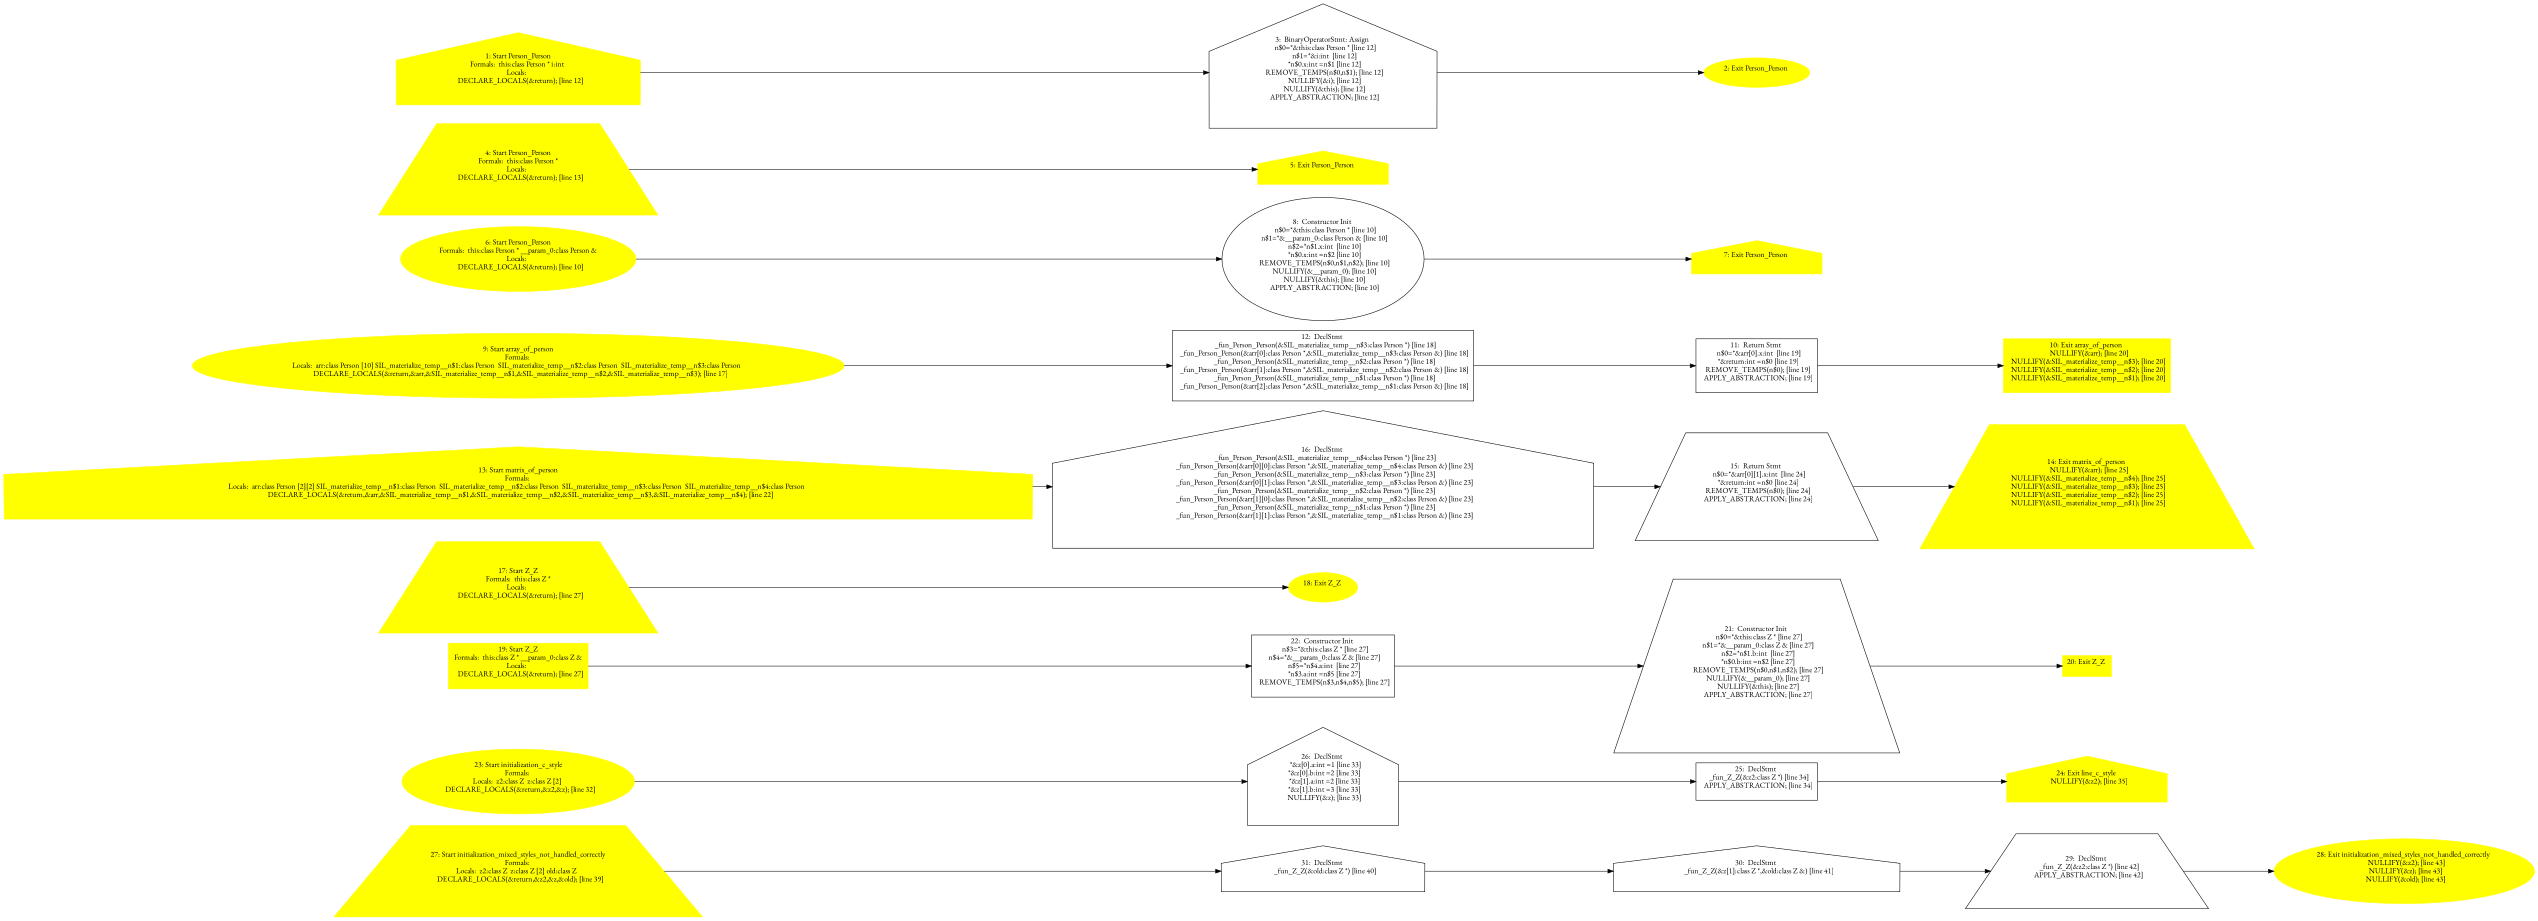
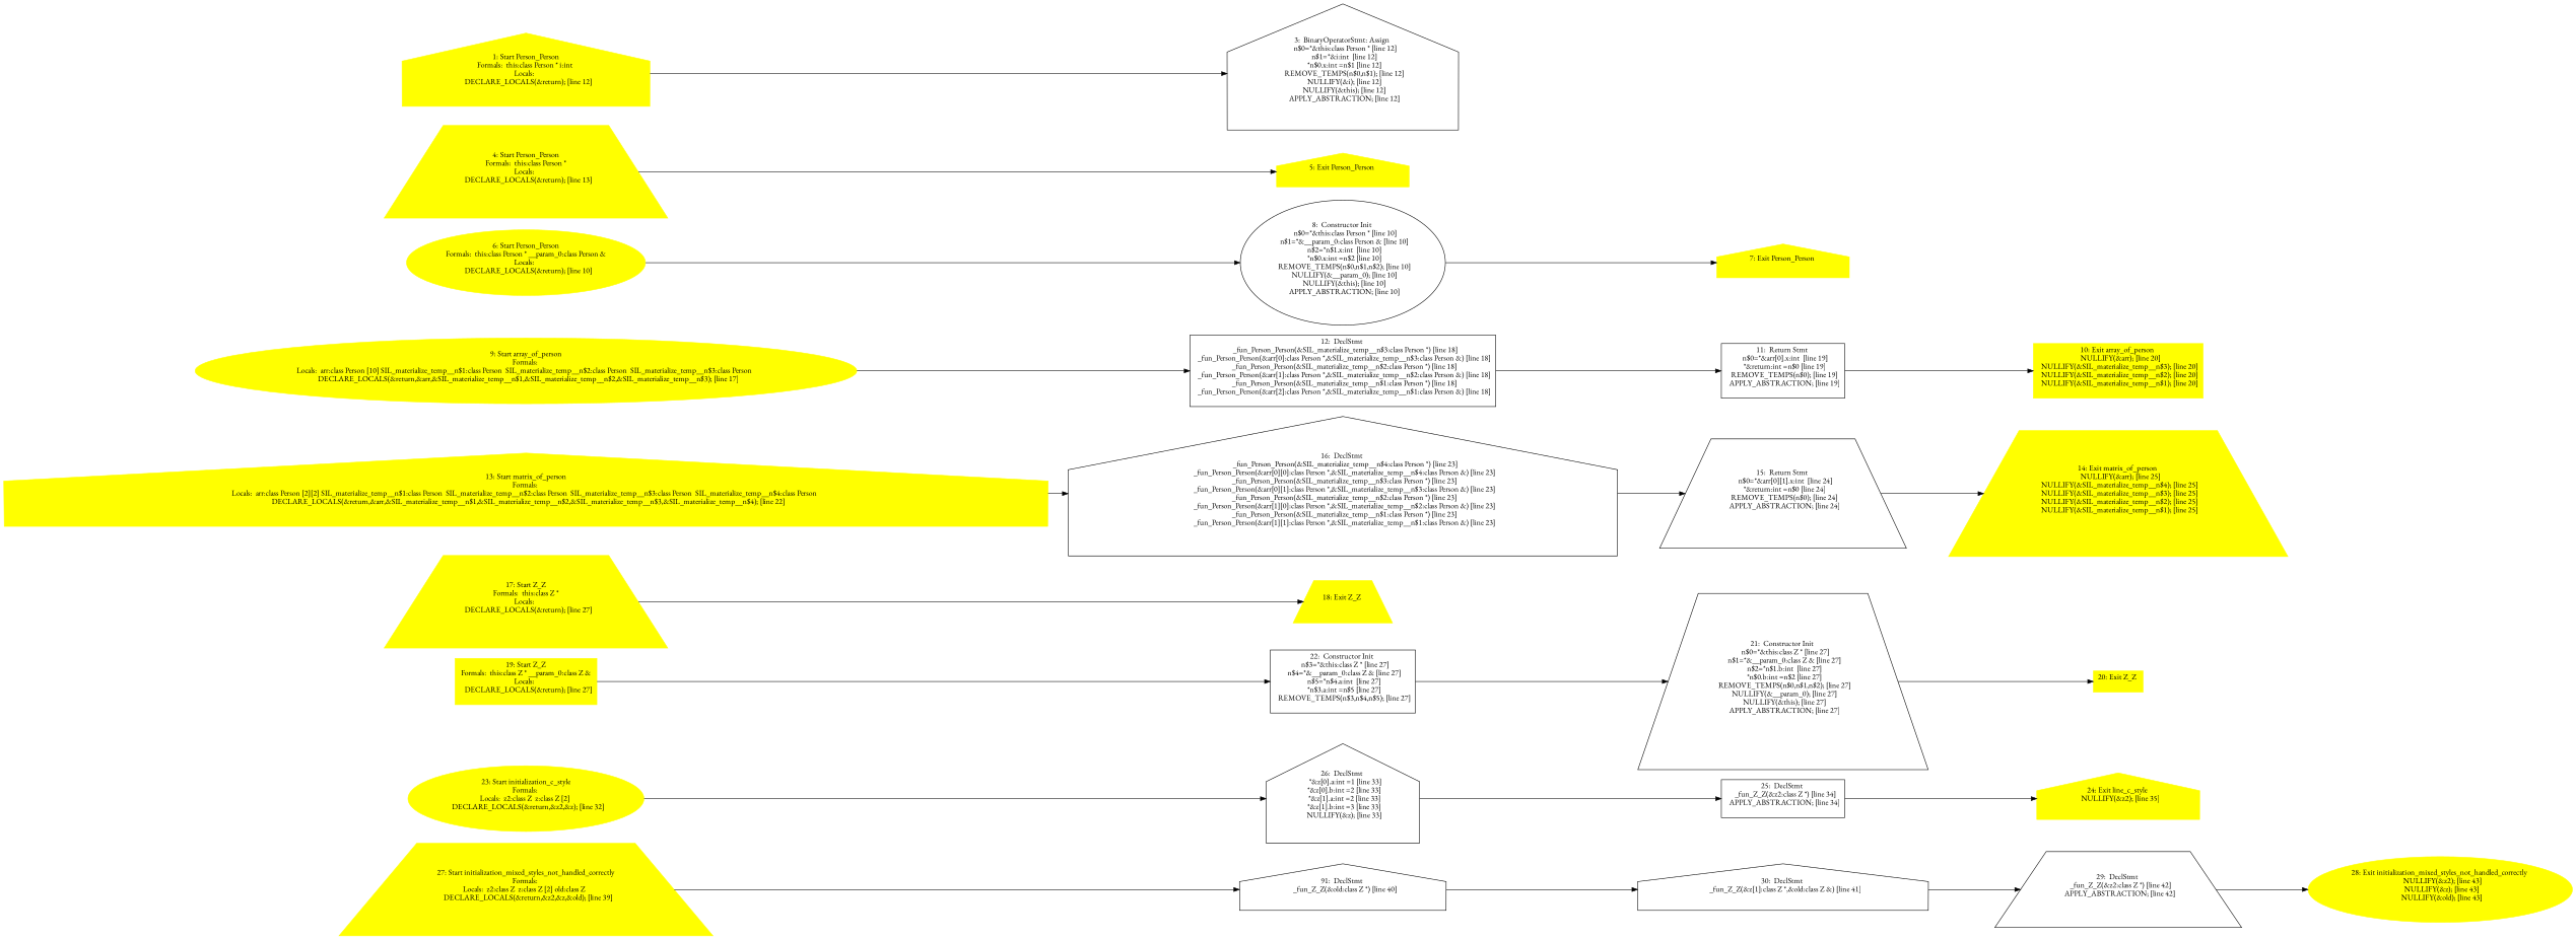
  digraph {
    fontname="EB Garamond"
    rankdir=LR
    node [fontname="EB Garamond" shape=house color=yellow style=filled]
    edge [fontname="EB Garamond"]
-   n1 [label="31:  DeclStmt \n   _fun_Z_Z(&old:class Z *) [line 40]\n " color="" style=""]
+   n1 [label="91:  DeclStmt \n   _fun_Z_Z(&old:class Z *) [line 40]\n " color="" style=""]
    n2 [label="30:  DeclStmt \n   _fun_Z_Z(&z[1]:class Z *,&old:class Z &) [line 41]\n " color="" style=""]
    n3 [label="29:  DeclStmt \n   _fun_Z_Z(&z2:class Z *) [line 42]\n  APPLY_ABSTRACTION; [line 42]\n " shape=trapezium color="" style=""]
    n4 [label="28: Exit initialization_mixed_styles_not_handled_correctly \n   NULLIFY(&z2); [line 43]\n  NULLIFY(&z); [line 43]\n  NULLIFY(&old); [line 43]\n " shape=ellipse]
    n5 [label="27: Start initialization_mixed_styles_not_handled_correctly\nFormals: \nLocals:  z2:class Z  z:class Z [2] old:class Z  \n   DECLARE_LOCALS(&return,&z2,&z,&old); [line 39]\n " shape=trapezium]
    n6 [label="26:  DeclStmt \n   *&z[0].a:int =1 [line 33]\n  *&z[0].b:int =2 [line 33]\n  *&z[1].a:int =2 [line 33]\n  *&z[1].b:int =3 [line 33]\n  NULLIFY(&z); [line 33]\n " color="" style=""]
    n7 [label="25:  DeclStmt \n   _fun_Z_Z(&z2:class Z *) [line 34]\n  APPLY_ABSTRACTION; [line 34]\n " shape=box color="" style=""]
    n8 [label="24: Exit line_c_style \n   NULLIFY(&z2); [line 35]\n "]
    n9 [label="23: Start initialization_c_style\nFormals: \nLocals:  z2:class Z  z:class Z [2] \n   DECLARE_LOCALS(&return,&z2,&z); [line 32]\n " shape=ellipse]
    n10 [label="22:  Constructor Init \n   n$3=*&this:class Z * [line 27]\n  n$4=*&__param_0:class Z & [line 27]\n  n$5=*n$4.a:int  [line 27]\n  *n$3.a:int =n$5 [line 27]\n  REMOVE_TEMPS(n$3,n$4,n$5); [line 27]\n " shape=box color="" style=""]
    n11 [label="21:  Constructor Init \n   n$0=*&this:class Z * [line 27]\n  n$1=*&__param_0:class Z & [line 27]\n  n$2=*n$1.b:int  [line 27]\n  *n$0.b:int =n$2 [line 27]\n  REMOVE_TEMPS(n$0,n$1,n$2); [line 27]\n  NULLIFY(&__param_0); [line 27]\n  NULLIFY(&this); [line 27]\n  APPLY_ABSTRACTION; [line 27]\n " shape=trapezium color="" style=""]
    n12 [label="20: Exit Z_Z \n  " shape=box]
    n13 [label="19: Start Z_Z\nFormals:  this:class Z * __param_0:class Z &\nLocals:  \n   DECLARE_LOCALS(&return); [line 27]\n " shape=box]
-   n14 [label="18: Exit Z_Z \n  " shape=ellipse]
+   n14 [label="18: Exit Z_Z \n  " shape=trapezium]
    n15 [label="17: Start Z_Z\nFormals:  this:class Z *\nLocals:  \n   DECLARE_LOCALS(&return); [line 27]\n " shape=trapezium]
    n16 [label="16:  DeclStmt \n   _fun_Person_Person(&SIL_materialize_temp__n$4:class Person *) [line 23]\n  _fun_Person_Person(&arr[0][0]:class Person *,&SIL_materialize_temp__n$4:class Person &) [line 23]\n  _fun_Person_Person(&SIL_materialize_temp__n$3:class Person *) [line 23]\n  _fun_Person_Person(&arr[0][1]:class Person *,&SIL_materialize_temp__n$3:class Person &) [line 23]\n  _fun_Person_Person(&SIL_materialize_temp__n$2:class Person *) [line 23]\n  _fun_Person_Person(&arr[1][0]:class Person *,&SIL_materialize_temp__n$2:class Person &) [line 23]\n  _fun_Person_Person(&SIL_materialize_temp__n$1:class Person *) [line 23]\n  _fun_Person_Person(&arr[1][1]:class Person *,&SIL_materialize_temp__n$1:class Person &) [line 23]\n " color="" style=""]
    n17 [label="15:  Return Stmt \n   n$0=*&arr[0][1].x:int  [line 24]\n  *&return:int =n$0 [line 24]\n  REMOVE_TEMPS(n$0); [line 24]\n  APPLY_ABSTRACTION; [line 24]\n " shape=trapezium color="" style=""]
    n18 [label="14: Exit matrix_of_person \n   NULLIFY(&arr); [line 25]\n  NULLIFY(&SIL_materialize_temp__n$4); [line 25]\n  NULLIFY(&SIL_materialize_temp__n$3); [line 25]\n  NULLIFY(&SIL_materialize_temp__n$2); [line 25]\n  NULLIFY(&SIL_materialize_temp__n$1); [line 25]\n " shape=trapezium]
    n19 [label="13: Start matrix_of_person\nFormals: \nLocals:  arr:class Person [2][2] SIL_materialize_temp__n$1:class Person  SIL_materialize_temp__n$2:class Person  SIL_materialize_temp__n$3:class Person  SIL_materialize_temp__n$4:class Person  \n   DECLARE_LOCALS(&return,&arr,&SIL_materialize_temp__n$1,&SIL_materialize_temp__n$2,&SIL_materialize_temp__n$3,&SIL_materialize_temp__n$4); [line 22]\n "]
    n20 [label="12:  DeclStmt \n   _fun_Person_Person(&SIL_materialize_temp__n$3:class Person *) [line 18]\n  _fun_Person_Person(&arr[0]:class Person *,&SIL_materialize_temp__n$3:class Person &) [line 18]\n  _fun_Person_Person(&SIL_materialize_temp__n$2:class Person *) [line 18]\n  _fun_Person_Person(&arr[1]:class Person *,&SIL_materialize_temp__n$2:class Person &) [line 18]\n  _fun_Person_Person(&SIL_materialize_temp__n$1:class Person *) [line 18]\n  _fun_Person_Person(&arr[2]:class Person *,&SIL_materialize_temp__n$1:class Person &) [line 18]\n " shape=box color="" style=""]
    n21 [label="11:  Return Stmt \n   n$0=*&arr[0].x:int  [line 19]\n  *&return:int =n$0 [line 19]\n  REMOVE_TEMPS(n$0); [line 19]\n  APPLY_ABSTRACTION; [line 19]\n " shape=box color="" style=""]
    n22 [label="10: Exit array_of_person \n   NULLIFY(&arr); [line 20]\n  NULLIFY(&SIL_materialize_temp__n$3); [line 20]\n  NULLIFY(&SIL_materialize_temp__n$2); [line 20]\n  NULLIFY(&SIL_materialize_temp__n$1); [line 20]\n " shape=box]
    n23 [label="9: Start array_of_person\nFormals: \nLocals:  arr:class Person [10] SIL_materialize_temp__n$1:class Person  SIL_materialize_temp__n$2:class Person  SIL_materialize_temp__n$3:class Person  \n   DECLARE_LOCALS(&return,&arr,&SIL_materialize_temp__n$1,&SIL_materialize_temp__n$2,&SIL_materialize_temp__n$3); [line 17]\n " shape=ellipse]
    n24 [label="8:  Constructor Init \n   n$0=*&this:class Person * [line 10]\n  n$1=*&__param_0:class Person & [line 10]\n  n$2=*n$1.x:int  [line 10]\n  *n$0.x:int =n$2 [line 10]\n  REMOVE_TEMPS(n$0,n$1,n$2); [line 10]\n  NULLIFY(&__param_0); [line 10]\n  NULLIFY(&this); [line 10]\n  APPLY_ABSTRACTION; [line 10]\n " shape=ellipse color="" style=""]
    n25 [label="7: Exit Person_Person \n  "]
    n26 [label="6: Start Person_Person\nFormals:  this:class Person * __param_0:class Person &\nLocals:  \n   DECLARE_LOCALS(&return); [line 10]\n " shape=ellipse]
    n27 [label="5: Exit Person_Person \n  "]
    n28 [label="4: Start Person_Person\nFormals:  this:class Person *\nLocals:  \n   DECLARE_LOCALS(&return); [line 13]\n " shape=trapezium]
    n29 [label="3:  BinaryOperatorStmt: Assign \n   n$0=*&this:class Person * [line 12]\n  n$1=*&i:int  [line 12]\n  *n$0.x:int =n$1 [line 12]\n  REMOVE_TEMPS(n$0,n$1); [line 12]\n  NULLIFY(&i); [line 12]\n  NULLIFY(&this); [line 12]\n  APPLY_ABSTRACTION; [line 12]\n " color="" style=""]
-   n30 [label="2: Exit Person_Person \n  " shape=ellipse]
    n31 [label="1: Start Person_Person\nFormals:  this:class Person * i:int \nLocals:  \n   DECLARE_LOCALS(&return); [line 12]\n "]
    n1 -> n2
    n2 -> n3
    n3 -> n4
    n5 -> n1
    n6 -> n7
    n7 -> n8
    n9 -> n6
    n10 -> n11
    n11 -> n12
    n13 -> n10
    n15 -> n14
    n16 -> n17
    n17 -> n18
    n19 -> n16
    n20 -> n21
    n21 -> n22
    n23 -> n20
    n24 -> n25
    n26 -> n24
    n28 -> n27
-   n29 -> n30
    n31 -> n29
  }
